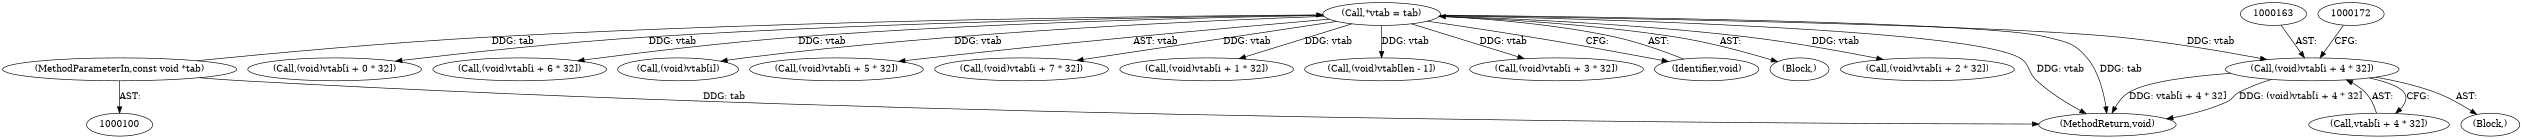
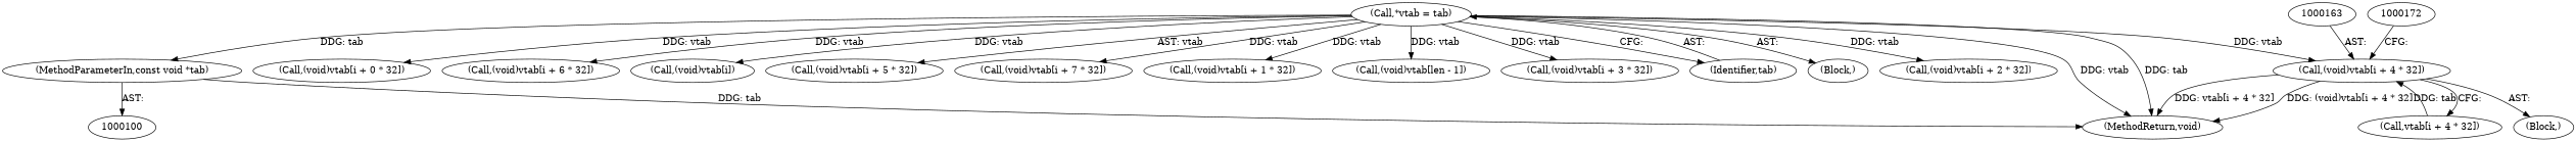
  digraph {
    n1 [label="(Call,(void)vtab[i + 4 * 32])"]
    n2 [label="(Call,vtab[i + 4 * 32])"]
    n3 [label="(Block,)"]
    n4 [label="(MethodReturn,void)"]
    n5 [label="(Call,*vtab = tab)"]
    n6 [label="(Call,(void)vtab[i + 0 * 32])"]
    n7 [label="(Call,(void)vtab[i + 6 * 32])"]
    n8 [label="(Call,(void)vtab[i])"]
    n9 [label="(Call,(void)vtab[i + 5 * 32])"]
    n10 [label="(Call,(void)vtab[i + 7 * 32])"]
    n11 [label="(Call,(void)vtab[i + 1 * 32])"]
    n12 [label="(Call,(void)vtab[len - 1])"]
    n13 [label="(Call,(void)vtab[i + 3 * 32])"]
-   n14 [label="(Identifier,void)"]
+   n14 [label="(Identifier,tab)"]
    n15 [label="(Block,)"]
    n16 [label="(Call,(void)vtab[i + 2 * 32])"]
    n17 [label="(MethodParameterIn,const void *tab)"]
    1000100
    1000163
    1000172
    n1 -> n2 [label="CFG: "]
    n1 -> n3 [label="AST: "]
    n1 -> n4 [label="DDG: vtab[i + 4 * 32]"]
    n1 -> n4 [label="DDG: (void)vtab[i + 4 * 32]"]
-   n2 -> n1 [label="AST: "]
+   n2 -> n1 [label="DDG: tab"]
    n5 -> n1 [label="DDG: vtab"]
    n5 -> n4 [label="DDG: tab"]
    n5 -> n4 [label="DDG: vtab"]
    n5 -> n6 [label="DDG: vtab"]
    n5 -> n7 [label="DDG: vtab"]
    n5 -> n8 [label="DDG: vtab"]
    n5 -> n9 [label="AST: vtab"]
    n5 -> n10 [label="DDG: vtab"]
    n5 -> n11 [label="DDG: vtab"]
    n5 -> n12 [label="DDG: vtab"]
    n5 -> n13 [label="DDG: vtab"]
    n5 -> n14 [label="CFG: "]
    n5 -> n15 [label="AST: "]
    n5 -> n16 [label="DDG: vtab"]
    n14 -> n5 [label="AST: "]
    n17 -> n4 [label="DDG: tab"]
-   n17 -> n5 [label="DDG: tab"]
+   n5 -> n17 [label="DDG: tab"]
    n17 -> 1000100 [label="AST: "]
    1000163 -> n1 [label="AST: "]
    1000172 -> n1 [label="CFG: "]
  }
